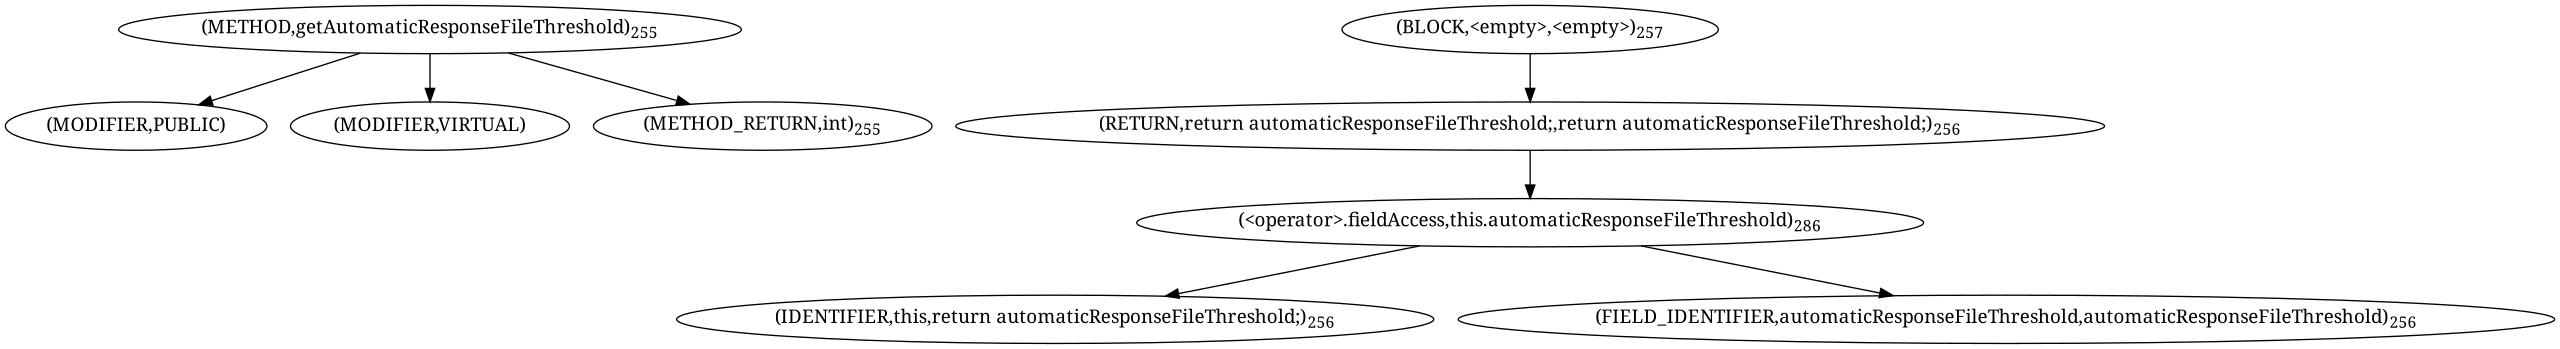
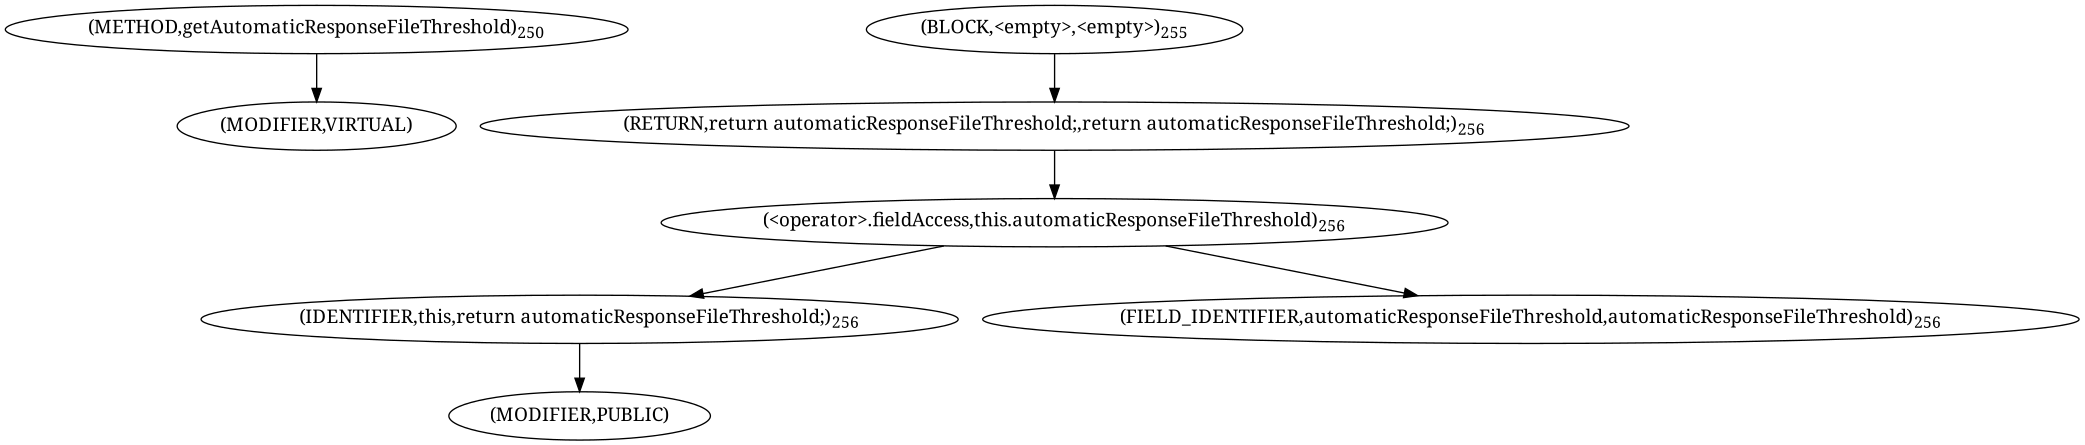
  digraph {
    fontname="Noto Serif"
    node [fontname="Noto Serif"]
    edge [fontname="Noto Serif"]
-   n1 [label=<(METHOD,getAutomaticResponseFileThreshold)<SUB>255</SUB>>]
+   n1 [label=<(METHOD,getAutomaticResponseFileThreshold)<SUB>250</SUB>>]
    n2 [label=<(MODIFIER,PUBLIC)>]
    n3 [label=<(MODIFIER,VIRTUAL)>]
-   n4 [label=<(METHOD_RETURN,int)<SUB>255</SUB>>]
-   n5 [label=<(BLOCK,&lt;empty&gt;,&lt;empty&gt;)<SUB>257</SUB>>]
+   n5 [label=<(BLOCK,&lt;empty&gt;,&lt;empty&gt;)<SUB>255</SUB>>]
    n6 [label=<(RETURN,return automaticResponseFileThreshold;,return automaticResponseFileThreshold;)<SUB>256</SUB>>]
-   n7 [label=<(&lt;operator&gt;.fieldAccess,this.automaticResponseFileThreshold)<SUB>286</SUB>>]
+   n7 [label=<(&lt;operator&gt;.fieldAccess,this.automaticResponseFileThreshold)<SUB>256</SUB>>]
    n8 [label=<(IDENTIFIER,this,return automaticResponseFileThreshold;)<SUB>256</SUB>>]
    n9 [label=<(FIELD_IDENTIFIER,automaticResponseFileThreshold,automaticResponseFileThreshold)<SUB>256</SUB>>]
-   n1 -> n2
+   n8 -> n2
    n1 -> n3
-   n1 -> n4
    n5 -> n6
    n6 -> n7
    n7 -> n8
    n7 -> n9
  }
